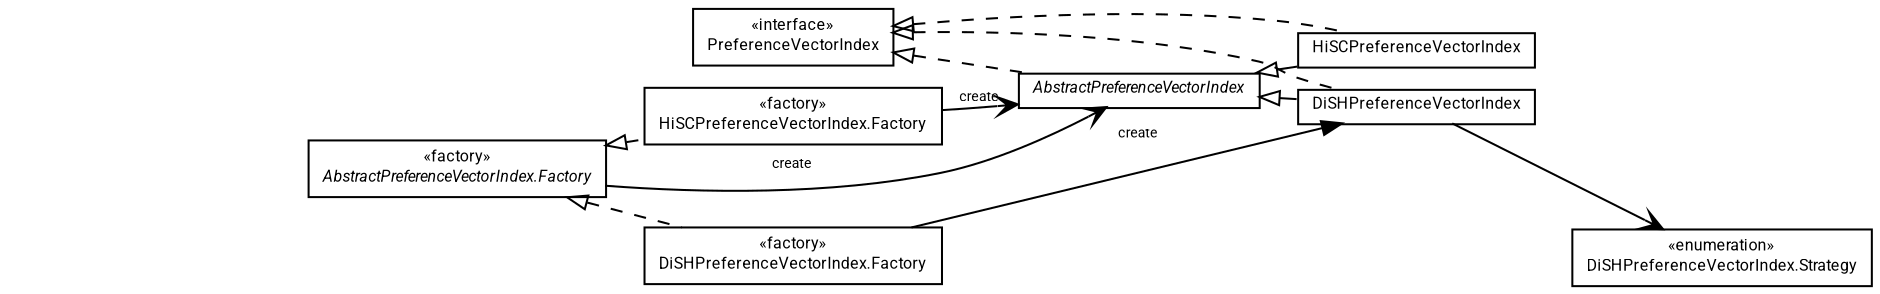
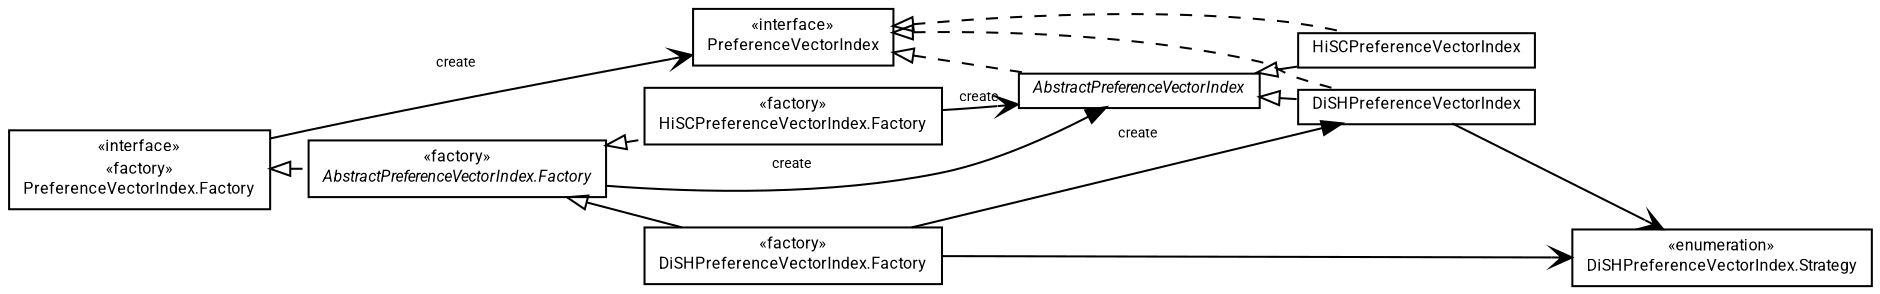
  digraph {
    nodesep=0.15
    rankdir=LR
    ranksep=0.25
    node [fontcolor=black fontname=Roboto fontsize=8 margin=0 shape=plaintext]
    edge [color=black fontname=Roboto fontsize=7 labelfontname=Roboto labelfontsize=7 weight=1 arrowtail=empty dir=back]
    n1 [height=0 label=<<table title="de.lmu.ifi.dbs.elki.index.preprocessed.preference.DiSHPreferenceVectorIndex" border="0" cellborder="1" cellspacing="0" cellpadding="2" href="DiSHPreferenceVectorIndex.html" target="_parent"> 		<tr><td><table border="0" cellspacing="0" cellpadding="1"> 		<tr><td align="center" balign="center"> <font face="Roboto">DiSHPreferenceVectorIndex</font> </td></tr> 		</table></td></tr> 		</table>> width=0]
    n2 [height=0 label=<<table title="de.lmu.ifi.dbs.elki.index.preprocessed.preference.DiSHPreferenceVectorIndex.Strategy" border="0" cellborder="1" cellspacing="0" cellpadding="2" href="DiSHPreferenceVectorIndex.Strategy.html" target="_parent"> 		<tr><td><table border="0" cellspacing="0" cellpadding="1"> 		<tr><td align="center" balign="center"> &#171;enumeration&#187; </td></tr> 		<tr><td align="center" balign="center"> <font face="Roboto">DiSHPreferenceVectorIndex.Strategy</font> </td></tr> 		</table></td></tr> 		</table>> width=0]
    n3 [height=0 label=<<table title="de.lmu.ifi.dbs.elki.index.preprocessed.preference.DiSHPreferenceVectorIndex.Factory" border="0" cellborder="1" cellspacing="0" cellpadding="2" href="DiSHPreferenceVectorIndex.Factory.html" target="_parent"> 		<tr><td><table border="0" cellspacing="0" cellpadding="1"> 		<tr><td align="center" balign="center"> &#171;factory&#187; </td></tr> 		<tr><td align="center" balign="center"> <font face="Roboto">DiSHPreferenceVectorIndex.Factory</font> </td></tr> 		</table></td></tr> 		</table>> width=0]
    n4 [height=0 label=<<table title="de.lmu.ifi.dbs.elki.index.preprocessed.preference.PreferenceVectorIndex" border="0" cellborder="1" cellspacing="0" cellpadding="2" href="PreferenceVectorIndex.html" target="_parent"> 		<tr><td><table border="0" cellspacing="0" cellpadding="1"> 		<tr><td align="center" balign="center"> &#171;interface&#187; </td></tr> 		<tr><td align="center" balign="center"> <font face="Roboto">PreferenceVectorIndex</font> </td></tr> 		</table></td></tr> 		</table>> width=0]
    n5 [height=0 label=<<table title="de.lmu.ifi.dbs.elki.index.preprocessed.preference.AbstractPreferenceVectorIndex" border="0" cellborder="1" cellspacing="0" cellpadding="2" href="AbstractPreferenceVectorIndex.html" target="_parent"> 		<tr><td><table border="0" cellspacing="0" cellpadding="1"> 		<tr><td align="center" balign="center"> <font face="Roboto"><i>AbstractPreferenceVectorIndex</i></font> </td></tr> 		</table></td></tr> 		</table>> width=0]
    n6 [height=0 label=<<table title="de.lmu.ifi.dbs.elki.index.preprocessed.preference.HiSCPreferenceVectorIndex" border="0" cellborder="1" cellspacing="0" cellpadding="2" href="HiSCPreferenceVectorIndex.html" target="_parent"> 		<tr><td><table border="0" cellspacing="0" cellpadding="1"> 		<tr><td align="center" balign="center"> <font face="Roboto">HiSCPreferenceVectorIndex</font> </td></tr> 		</table></td></tr> 		</table>> width=0]
+   n7 [height=0 label=<<table title="de.lmu.ifi.dbs.elki.index.preprocessed.preference.PreferenceVectorIndex.Factory" border="0" cellborder="1" cellspacing="0" cellpadding="2" href="PreferenceVectorIndex.Factory.html" target="_parent"> 		<tr><td><table border="0" cellspacing="0" cellpadding="1"> 		<tr><td align="center" balign="center"> &#171;interface&#187; </td></tr> 		<tr><td align="center" balign="center"> &#171;factory&#187; </td></tr> 		<tr><td align="center" balign="center"> <font face="Roboto">PreferenceVectorIndex.Factory</font> </td></tr> 		</table></td></tr> 		</table>> width=0]
    n8 [height=0 label=<<table title="de.lmu.ifi.dbs.elki.index.preprocessed.preference.AbstractPreferenceVectorIndex.Factory" border="0" cellborder="1" cellspacing="0" cellpadding="2" href="AbstractPreferenceVectorIndex.Factory.html" target="_parent"> 		<tr><td><table border="0" cellspacing="0" cellpadding="1"> 		<tr><td align="center" balign="center"> &#171;factory&#187; </td></tr> 		<tr><td align="center" balign="center"> <font face="Roboto"><i>AbstractPreferenceVectorIndex.Factory</i></font> </td></tr> 		</table></td></tr> 		</table>> width=0]
    n9 [height=0 label=<<table title="de.lmu.ifi.dbs.elki.index.preprocessed.preference.HiSCPreferenceVectorIndex.Factory" border="0" cellborder="1" cellspacing="0" cellpadding="2" href="HiSCPreferenceVectorIndex.Factory.html" target="_parent"> 		<tr><td><table border="0" cellspacing="0" cellpadding="1"> 		<tr><td align="center" balign="center"> &#171;factory&#187; </td></tr> 		<tr><td align="center" balign="center"> <font face="Roboto">HiSCPreferenceVectorIndex.Factory</font> </td></tr> 		</table></td></tr> 		</table>> width=0]
    n1 -> n2 [arrowhead=open arrowtail="" dir=""]
    n3 -> n1 [arrowhead=normal label=create arrowtail="" dir=""]
+   n3 -> n2 [arrowhead=open arrowtail="" dir=""]
    n4 -> n1 [style=dashed weight=9]
    n4 -> n5 [style=dashed weight=9]
    n4 -> n6 [style=dashed weight=9]
    n5 -> n1 [weight=10]
    n5 -> n6 [weight=10]
-   n8 -> n3 [weight=10 style=dashed]
-   n8 -> n5 [arrowhead=open label=create arrowtail="" dir=""]
+   n7 -> n4 [arrowhead=open label=create arrowtail="" dir=""]
+   n7 -> n8 [style=dashed weight=9]
+   n8 -> n3 [weight=10]
+   n8 -> n5 [arrowhead=normal label=create arrowtail="" dir=""]
    n8 -> n9 [style=dashed weight=10]
    n9 -> n5 [arrowhead=open label=create arrowtail="" dir=""]
  }
